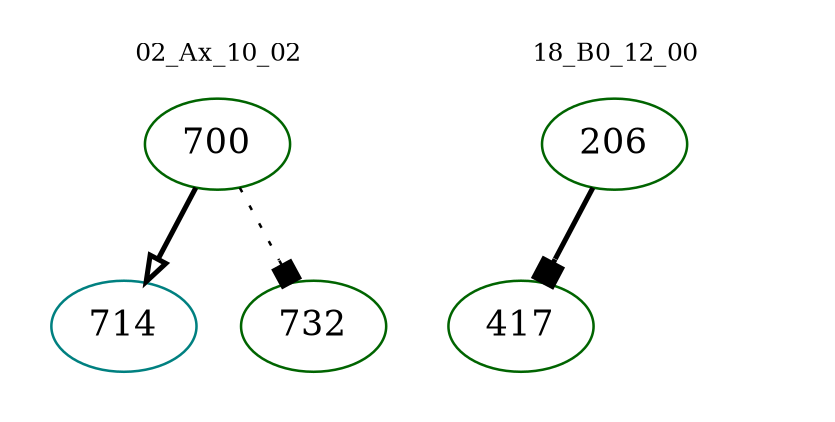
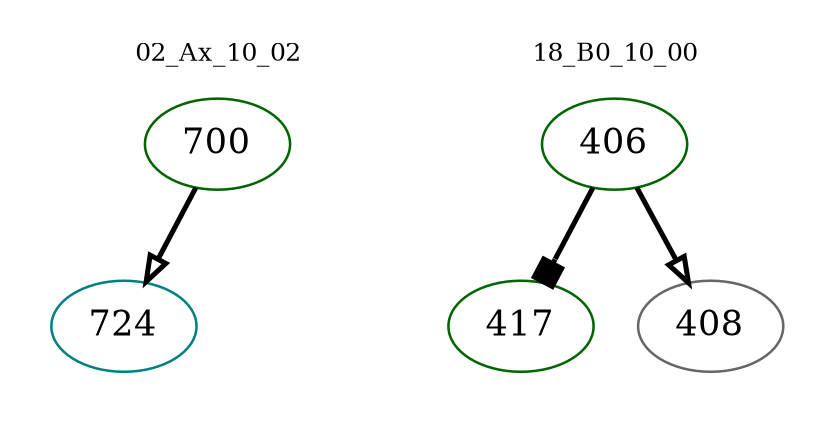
  digraph {
    node [color=darkgreen]
    edge [arrowhead=onormal color=black style=bold]
    n1 [label=700]
-   n2 [color=teal label=714]
-   n3 [label=732]
-   n4 [label=206]
+   n2 [color=teal label=724]
+   n4 [label=406]
    n5 [label=417]
+   n6 [color=gray40 label=408]
    subgraph cluster_1 {
      color=white
      fontsize=10
      label="02_Ax_10_02"
      n1
      n2
-     n3
    }
    subgraph cluster_2 {
      color=white
      fontsize=10
-     label="18_B0_12_00"
+     label="18_B0_10_00"
      n4
      n5
+     n6
    }
    n1 -> n2
-   n1 -> n3 [arrowhead=box style=dotted]
    n4 -> n5 [arrowhead=box]
+   n4 -> n6
  }
